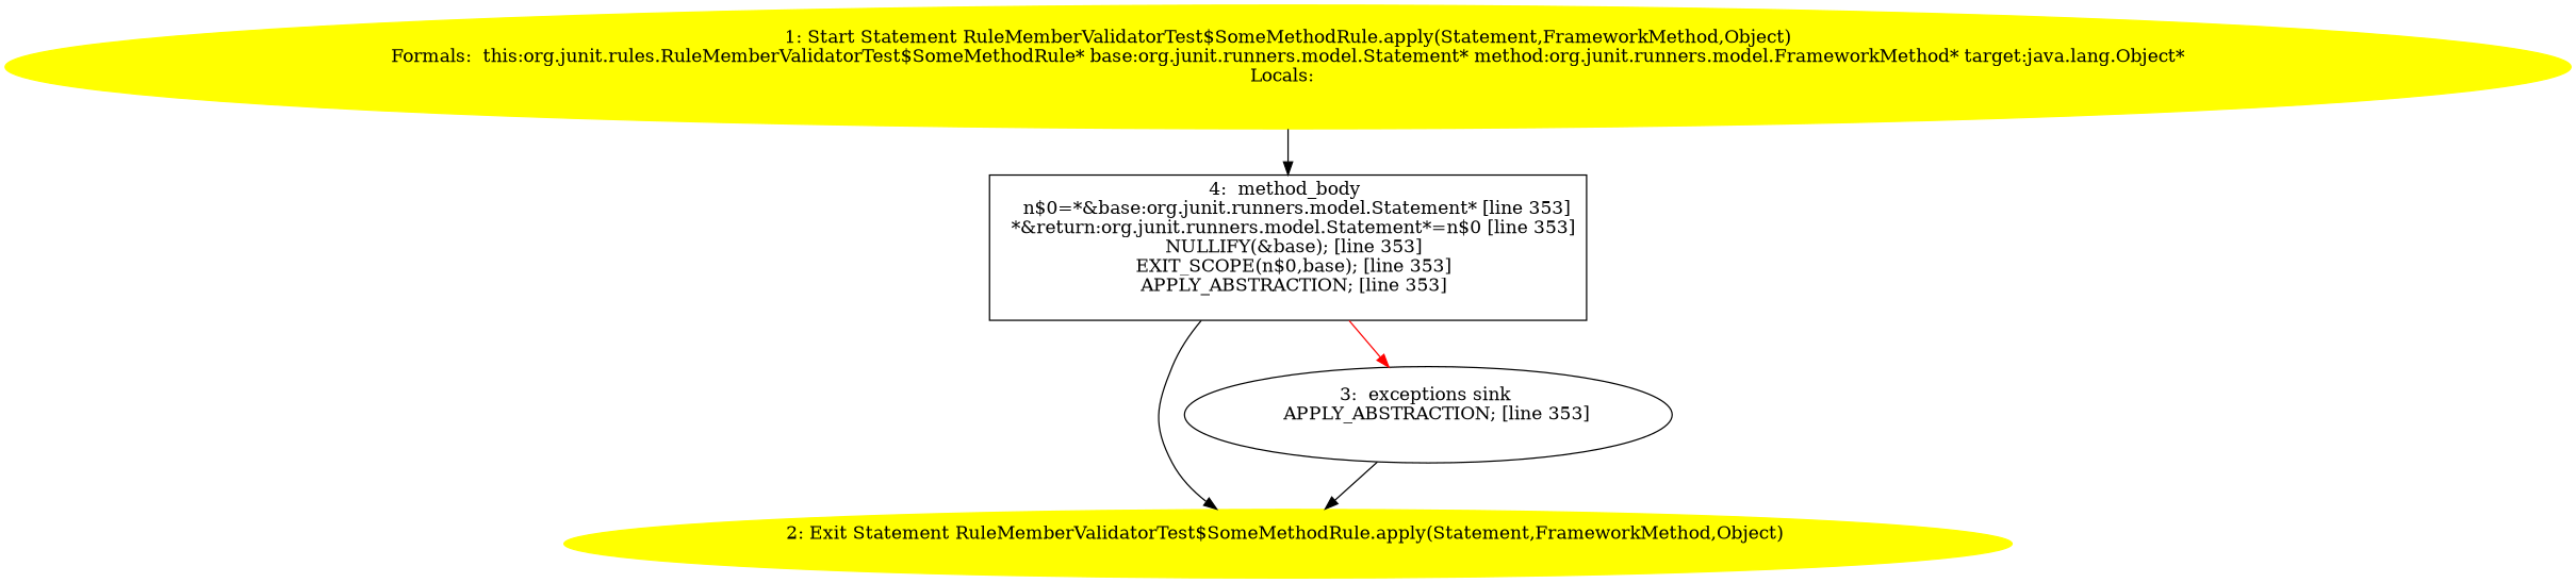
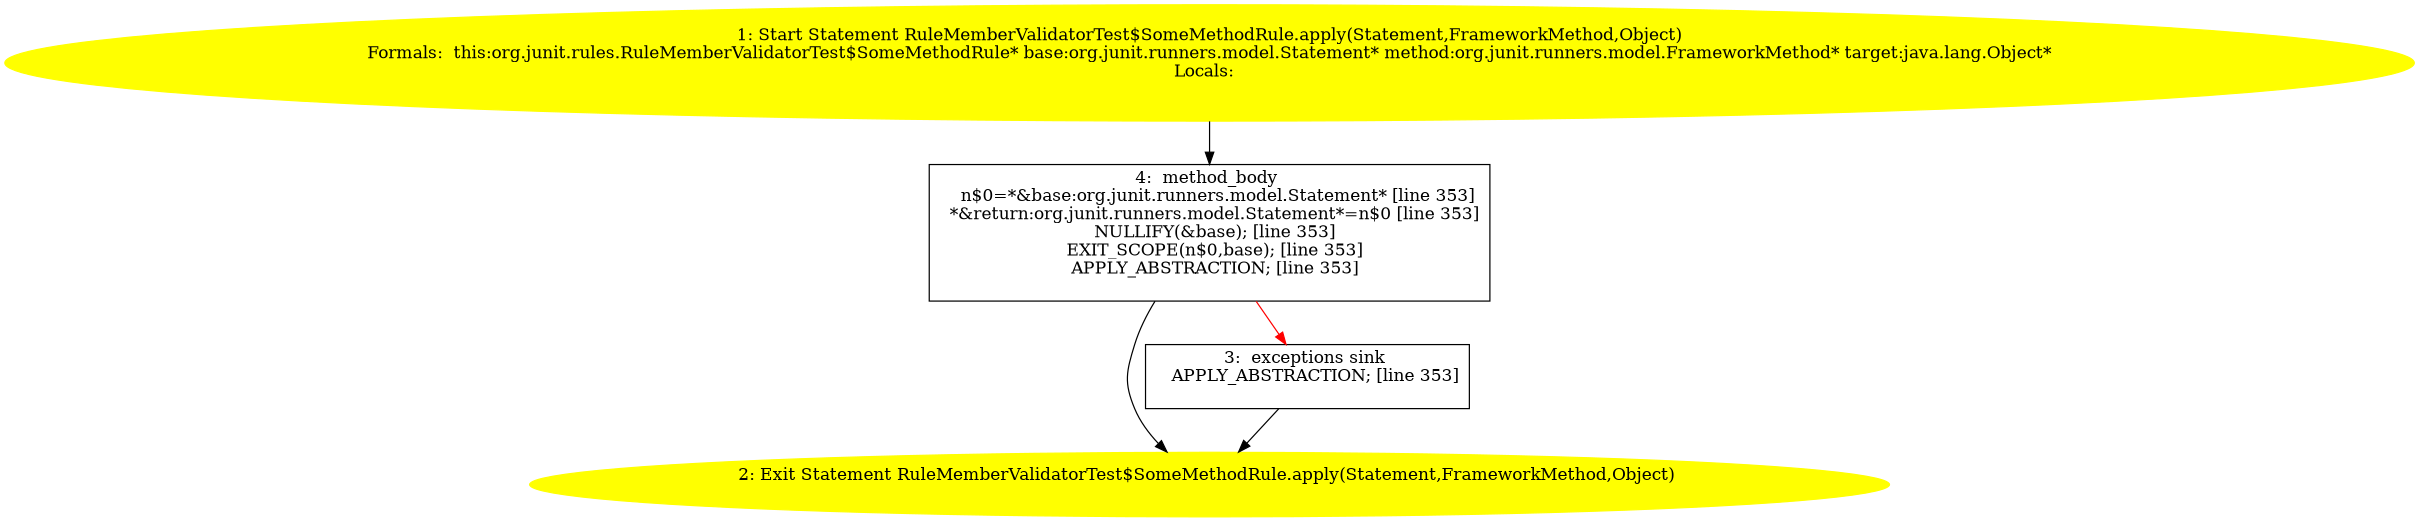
  digraph {
    n1 [color=yellow label="1: Start Statement RuleMemberValidatorTest$SomeMethodRule.apply(Statement,FrameworkMethod,Object)\nFormals:  this:org.junit.rules.RuleMemberValidatorTest$SomeMethodRule* base:org.junit.runners.model.Statement* method:org.junit.runners.model.FrameworkMethod* target:java.lang.Object*\nLocals:  \n  " style=filled]
    n2 [label="4:  method_body \n   n$0=*&base:org.junit.runners.model.Statement* [line 353]\n  *&return:org.junit.runners.model.Statement*=n$0 [line 353]\n  NULLIFY(&base); [line 353]\n  EXIT_SCOPE(n$0,base); [line 353]\n  APPLY_ABSTRACTION; [line 353]\n " shape=box]
    n3 [color=yellow label="2: Exit Statement RuleMemberValidatorTest$SomeMethodRule.apply(Statement,FrameworkMethod,Object) \n  " style=filled]
-   n4 [label="3:  exceptions sink \n   APPLY_ABSTRACTION; [line 353]\n " shape=ellipse]
+   n4 [label="3:  exceptions sink \n   APPLY_ABSTRACTION; [line 353]\n " shape=box]
    n1 -> n2
    n2 -> n3
    n2 -> n4 [color=red]
    n4 -> n3
  }
